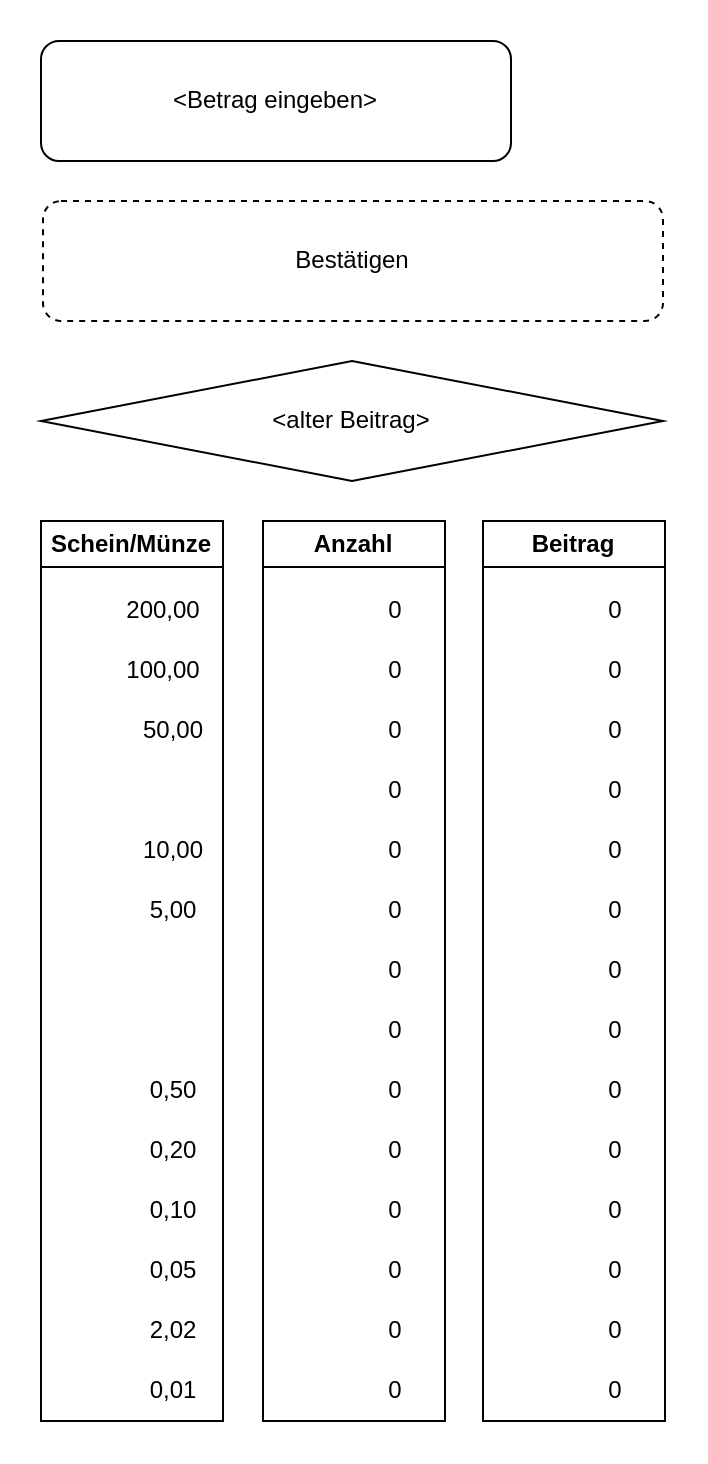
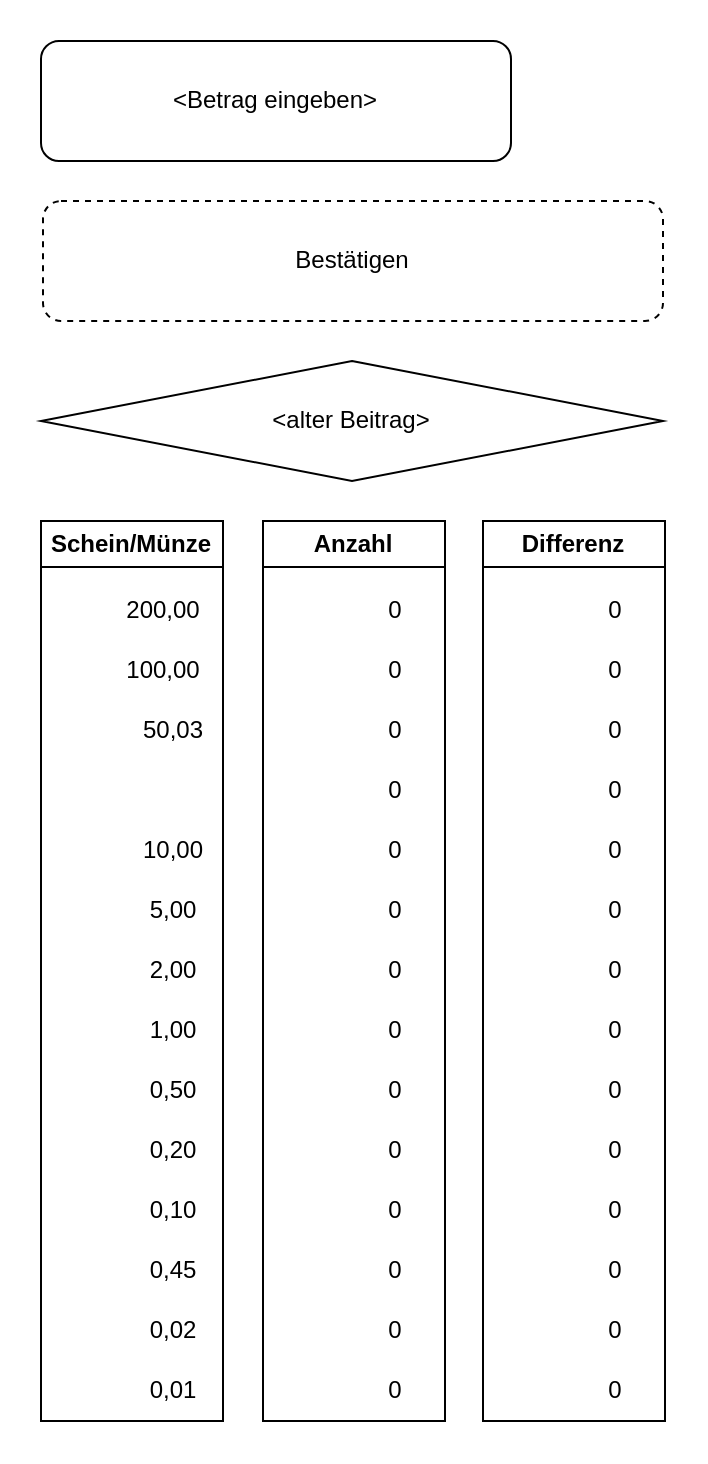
  <mxCell id="0" />
  <mxCell id="1" parent="0" />
  <mxCell id="2" value="&amp;lt;Betrag eingeben&amp;gt;" style="rounded=1;whiteSpace=wrap;html=1;" vertex="1" parent="1"><mxGeometry x="20" y="20" width="235" height="60" as="geometry" /></mxCell>
  <mxCell id="3" value="Bestätigen" style="rounded=1;whiteSpace=wrap;html=1;dashed=1;" vertex="1" parent="1"><mxGeometry x="21" y="100" width="310" height="60" as="geometry" /></mxCell>
  <mxCell id="4" value="&amp;lt;alter Beitrag&amp;gt;" style="rhombus;whiteSpace=wrap;html=1;" vertex="1" parent="1"><mxGeometry x="20" y="180" width="311" height="60" as="geometry" /></mxCell>
  <mxCell id="5" value="Schein/Münze" style="swimlane;whiteSpace=wrap;html=1;" vertex="1" parent="1"><mxGeometry x="20" y="260" width="91" height="450" as="geometry" /></mxCell>
  <mxCell id="6" value="200,00" style="text;html=1;align=center;verticalAlign=middle;resizable=0;points=[];autosize=1;strokeColor=none;fillColor=none;" vertex="1" parent="5"><mxGeometry x="31" y="30" width="60" height="30" as="geometry" /></mxCell>
  <mxCell id="7" value="100,00" style="text;html=1;align=center;verticalAlign=middle;resizable=0;points=[];autosize=1;strokeColor=none;fillColor=none;" vertex="1" parent="5"><mxGeometry x="31" y="60" width="60" height="30" as="geometry" /></mxCell>
- <mxCell id="8" value="50,00" style="text;html=1;align=center;verticalAlign=middle;resizable=0;points=[];autosize=1;strokeColor=none;fillColor=none;" vertex="1" parent="5"><mxGeometry x="41" y="90" width="50" height="30" as="geometry" /></mxCell>
+ <mxCell id="8" value="50,03" style="text;html=1;align=center;verticalAlign=middle;resizable=0;points=[];autosize=1;strokeColor=none;fillColor=none;" vertex="1" parent="5"><mxGeometry x="41" y="90" width="50" height="30" as="geometry" /></mxCell>
  <mxCell id="9" value="10,00" style="text;html=1;align=center;verticalAlign=middle;resizable=0;points=[];autosize=1;strokeColor=none;fillColor=none;" vertex="1" parent="5"><mxGeometry x="41" y="150" width="50" height="30" as="geometry" /></mxCell>
  <mxCell id="10" value="5,00" style="text;html=1;align=center;verticalAlign=middle;resizable=0;points=[];autosize=1;strokeColor=none;fillColor=none;" vertex="1" parent="5"><mxGeometry x="41" y="180" width="50" height="30" as="geometry" /></mxCell>
+ <mxCell id="11" value="2,00" style="text;html=1;align=center;verticalAlign=middle;resizable=0;points=[];autosize=1;strokeColor=none;fillColor=none;" vertex="1" parent="1"><mxGeometry x="61" y="470" width="50" height="30" as="geometry" /></mxCell>
+ <mxCell id="12" value="1,00" style="text;html=1;align=center;verticalAlign=middle;resizable=0;points=[];autosize=1;strokeColor=none;fillColor=none;" vertex="1" parent="1"><mxGeometry x="61" y="500" width="50" height="30" as="geometry" /></mxCell>
  <mxCell id="13" value="0,50" style="text;html=1;align=center;verticalAlign=middle;resizable=0;points=[];autosize=1;strokeColor=none;fillColor=none;" vertex="1" parent="1"><mxGeometry x="61" y="530" width="50" height="30" as="geometry" /></mxCell>
  <mxCell id="14" value="0,20" style="text;html=1;align=center;verticalAlign=middle;resizable=0;points=[];autosize=1;strokeColor=none;fillColor=none;" vertex="1" parent="1"><mxGeometry x="61" y="560" width="50" height="30" as="geometry" /></mxCell>
  <mxCell id="15" value="0,10" style="text;html=1;align=center;verticalAlign=middle;resizable=0;points=[];autosize=1;strokeColor=none;fillColor=none;" vertex="1" parent="1"><mxGeometry x="61" y="590" width="50" height="30" as="geometry" /></mxCell>
- <mxCell id="16" value="0,05" style="text;html=1;align=center;verticalAlign=middle;resizable=0;points=[];autosize=1;strokeColor=none;fillColor=none;" vertex="1" parent="1"><mxGeometry x="61" y="620" width="50" height="30" as="geometry" /></mxCell>
- <mxCell id="17" value="2,02" style="text;html=1;align=center;verticalAlign=middle;resizable=0;points=[];autosize=1;strokeColor=none;fillColor=none;" vertex="1" parent="1"><mxGeometry x="61" y="650" width="50" height="30" as="geometry" /></mxCell>
+ <mxCell id="16" value="0,45" style="text;html=1;align=center;verticalAlign=middle;resizable=0;points=[];autosize=1;strokeColor=none;fillColor=none;" vertex="1" parent="1"><mxGeometry x="61" y="620" width="50" height="30" as="geometry" /></mxCell>
+ <mxCell id="17" value="0,02" style="text;html=1;align=center;verticalAlign=middle;resizable=0;points=[];autosize=1;strokeColor=none;fillColor=none;" vertex="1" parent="1"><mxGeometry x="61" y="650" width="50" height="30" as="geometry" /></mxCell>
  <mxCell id="18" value="0,01" style="text;html=1;align=center;verticalAlign=middle;resizable=0;points=[];autosize=1;strokeColor=none;fillColor=none;" vertex="1" parent="1"><mxGeometry x="61" y="680" width="50" height="30" as="geometry" /></mxCell>
  <mxCell id="19" value="Anzahl" style="swimlane;whiteSpace=wrap;html=1;" vertex="1" parent="1"><mxGeometry x="131" y="260" width="91" height="450" as="geometry" /></mxCell>
  <mxCell id="20" value="0" style="text;html=1;align=center;verticalAlign=middle;resizable=0;points=[];autosize=1;strokeColor=none;fillColor=none;" vertex="1" parent="19"><mxGeometry x="51" y="30" width="30" height="30" as="geometry" /></mxCell>
  <mxCell id="21" value="0" style="text;html=1;align=center;verticalAlign=middle;resizable=0;points=[];autosize=1;strokeColor=none;fillColor=none;" vertex="1" parent="19"><mxGeometry x="51" y="60" width="30" height="30" as="geometry" /></mxCell>
  <mxCell id="22" value="0" style="text;html=1;align=center;verticalAlign=middle;resizable=0;points=[];autosize=1;strokeColor=none;fillColor=none;" vertex="1" parent="19"><mxGeometry x="51" y="90" width="30" height="30" as="geometry" /></mxCell>
  <mxCell id="23" value="0" style="text;html=1;align=center;verticalAlign=middle;resizable=0;points=[];autosize=1;strokeColor=none;fillColor=none;" vertex="1" parent="19"><mxGeometry x="51" y="120" width="30" height="30" as="geometry" /></mxCell>
  <mxCell id="24" value="0" style="text;html=1;align=center;verticalAlign=middle;resizable=0;points=[];autosize=1;strokeColor=none;fillColor=none;" vertex="1" parent="19"><mxGeometry x="51" y="150" width="30" height="30" as="geometry" /></mxCell>
  <mxCell id="25" value="0" style="text;html=1;align=center;verticalAlign=middle;resizable=0;points=[];autosize=1;strokeColor=none;fillColor=none;" vertex="1" parent="19"><mxGeometry x="51" y="180" width="30" height="30" as="geometry" /></mxCell>
  <mxCell id="26" value="0" style="text;html=1;align=center;verticalAlign=middle;resizable=0;points=[];autosize=1;strokeColor=none;fillColor=none;" vertex="1" parent="1"><mxGeometry x="182" y="470" width="30" height="30" as="geometry" /></mxCell>
  <mxCell id="27" value="0" style="text;html=1;align=center;verticalAlign=middle;resizable=0;points=[];autosize=1;strokeColor=none;fillColor=none;" vertex="1" parent="1"><mxGeometry x="182" y="500" width="30" height="30" as="geometry" /></mxCell>
  <mxCell id="28" value="0" style="text;html=1;align=center;verticalAlign=middle;resizable=0;points=[];autosize=1;strokeColor=none;fillColor=none;" vertex="1" parent="1"><mxGeometry x="182" y="530" width="30" height="30" as="geometry" /></mxCell>
  <mxCell id="29" value="0" style="text;html=1;align=center;verticalAlign=middle;resizable=0;points=[];autosize=1;strokeColor=none;fillColor=none;" vertex="1" parent="1"><mxGeometry x="182" y="560" width="30" height="30" as="geometry" /></mxCell>
  <mxCell id="30" value="0" style="text;html=1;align=center;verticalAlign=middle;resizable=0;points=[];autosize=1;strokeColor=none;fillColor=none;" vertex="1" parent="1"><mxGeometry x="182" y="590" width="30" height="30" as="geometry" /></mxCell>
  <mxCell id="31" value="0" style="text;html=1;align=center;verticalAlign=middle;resizable=0;points=[];autosize=1;strokeColor=none;fillColor=none;" vertex="1" parent="1"><mxGeometry x="182" y="620" width="30" height="30" as="geometry" /></mxCell>
  <mxCell id="32" value="0" style="text;html=1;align=center;verticalAlign=middle;resizable=0;points=[];autosize=1;strokeColor=none;fillColor=none;" vertex="1" parent="1"><mxGeometry x="182" y="650" width="30" height="30" as="geometry" /></mxCell>
  <mxCell id="33" value="0" style="text;html=1;align=center;verticalAlign=middle;resizable=0;points=[];autosize=1;strokeColor=none;fillColor=none;" vertex="1" parent="1"><mxGeometry x="182" y="680" width="30" height="30" as="geometry" /></mxCell>
- <mxCell id="34" value="Beitrag" style="swimlane;whiteSpace=wrap;html=1;" vertex="1" parent="1"><mxGeometry x="241" y="260" width="91" height="450" as="geometry" /></mxCell>
+ <mxCell id="34" value="Differenz" style="swimlane;whiteSpace=wrap;html=1;" vertex="1" parent="1"><mxGeometry x="241" y="260" width="91" height="450" as="geometry" /></mxCell>
  <mxCell id="35" value="0" style="text;html=1;align=center;verticalAlign=middle;resizable=0;points=[];autosize=1;strokeColor=none;fillColor=none;" vertex="1" parent="34"><mxGeometry x="51" y="30" width="30" height="30" as="geometry" /></mxCell>
  <mxCell id="36" value="0" style="text;html=1;align=center;verticalAlign=middle;resizable=0;points=[];autosize=1;strokeColor=none;fillColor=none;" vertex="1" parent="34"><mxGeometry x="51" y="60" width="30" height="30" as="geometry" /></mxCell>
  <mxCell id="37" value="0" style="text;html=1;align=center;verticalAlign=middle;resizable=0;points=[];autosize=1;strokeColor=none;fillColor=none;" vertex="1" parent="34"><mxGeometry x="51" y="90" width="30" height="30" as="geometry" /></mxCell>
  <mxCell id="38" value="0" style="text;html=1;align=center;verticalAlign=middle;resizable=0;points=[];autosize=1;strokeColor=none;fillColor=none;" vertex="1" parent="34"><mxGeometry x="51" y="120" width="30" height="30" as="geometry" /></mxCell>
  <mxCell id="39" value="0" style="text;html=1;align=center;verticalAlign=middle;resizable=0;points=[];autosize=1;strokeColor=none;fillColor=none;" vertex="1" parent="34"><mxGeometry x="51" y="150" width="30" height="30" as="geometry" /></mxCell>
  <mxCell id="40" value="0" style="text;html=1;align=center;verticalAlign=middle;resizable=0;points=[];autosize=1;strokeColor=none;fillColor=none;" vertex="1" parent="34"><mxGeometry x="51" y="180" width="30" height="30" as="geometry" /></mxCell>
  <mxCell id="41" value="0" style="text;html=1;align=center;verticalAlign=middle;resizable=0;points=[];autosize=1;strokeColor=none;fillColor=none;" vertex="1" parent="1"><mxGeometry x="292" y="470" width="30" height="30" as="geometry" /></mxCell>
  <mxCell id="42" value="0" style="text;html=1;align=center;verticalAlign=middle;resizable=0;points=[];autosize=1;strokeColor=none;fillColor=none;" vertex="1" parent="1"><mxGeometry x="292" y="500" width="30" height="30" as="geometry" /></mxCell>
  <mxCell id="43" value="0" style="text;html=1;align=center;verticalAlign=middle;resizable=0;points=[];autosize=1;strokeColor=none;fillColor=none;" vertex="1" parent="1"><mxGeometry x="292" y="530" width="30" height="30" as="geometry" /></mxCell>
  <mxCell id="44" value="0" style="text;html=1;align=center;verticalAlign=middle;resizable=0;points=[];autosize=1;strokeColor=none;fillColor=none;" vertex="1" parent="1"><mxGeometry x="292" y="560" width="30" height="30" as="geometry" /></mxCell>
  <mxCell id="45" value="0" style="text;html=1;align=center;verticalAlign=middle;resizable=0;points=[];autosize=1;strokeColor=none;fillColor=none;" vertex="1" parent="1"><mxGeometry x="292" y="590" width="30" height="30" as="geometry" /></mxCell>
  <mxCell id="46" value="0" style="text;html=1;align=center;verticalAlign=middle;resizable=0;points=[];autosize=1;strokeColor=none;fillColor=none;" vertex="1" parent="1"><mxGeometry x="292" y="620" width="30" height="30" as="geometry" /></mxCell>
  <mxCell id="47" value="0" style="text;html=1;align=center;verticalAlign=middle;resizable=0;points=[];autosize=1;strokeColor=none;fillColor=none;" vertex="1" parent="1"><mxGeometry x="292" y="650" width="30" height="30" as="geometry" /></mxCell>
  <mxCell id="48" value="0" style="text;html=1;align=center;verticalAlign=middle;resizable=0;points=[];autosize=1;strokeColor=none;fillColor=none;" vertex="1" parent="1"><mxGeometry x="292" y="680" width="30" height="30" as="geometry" /></mxCell>
